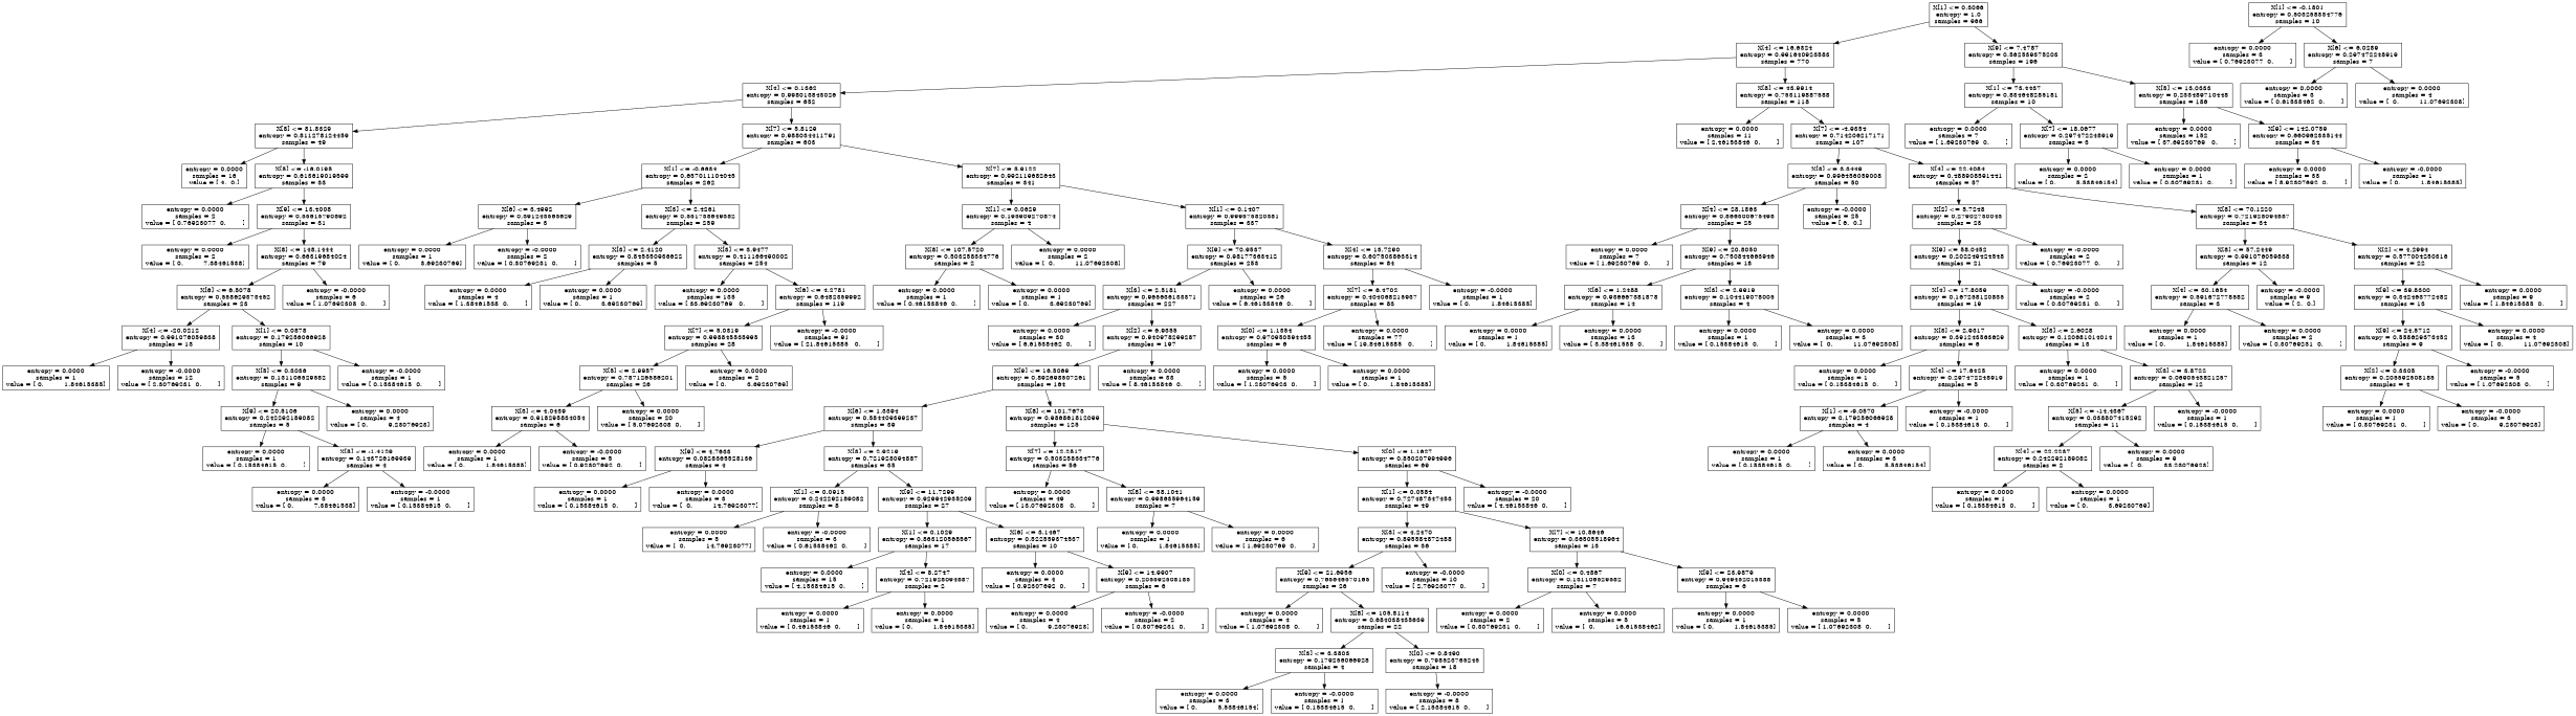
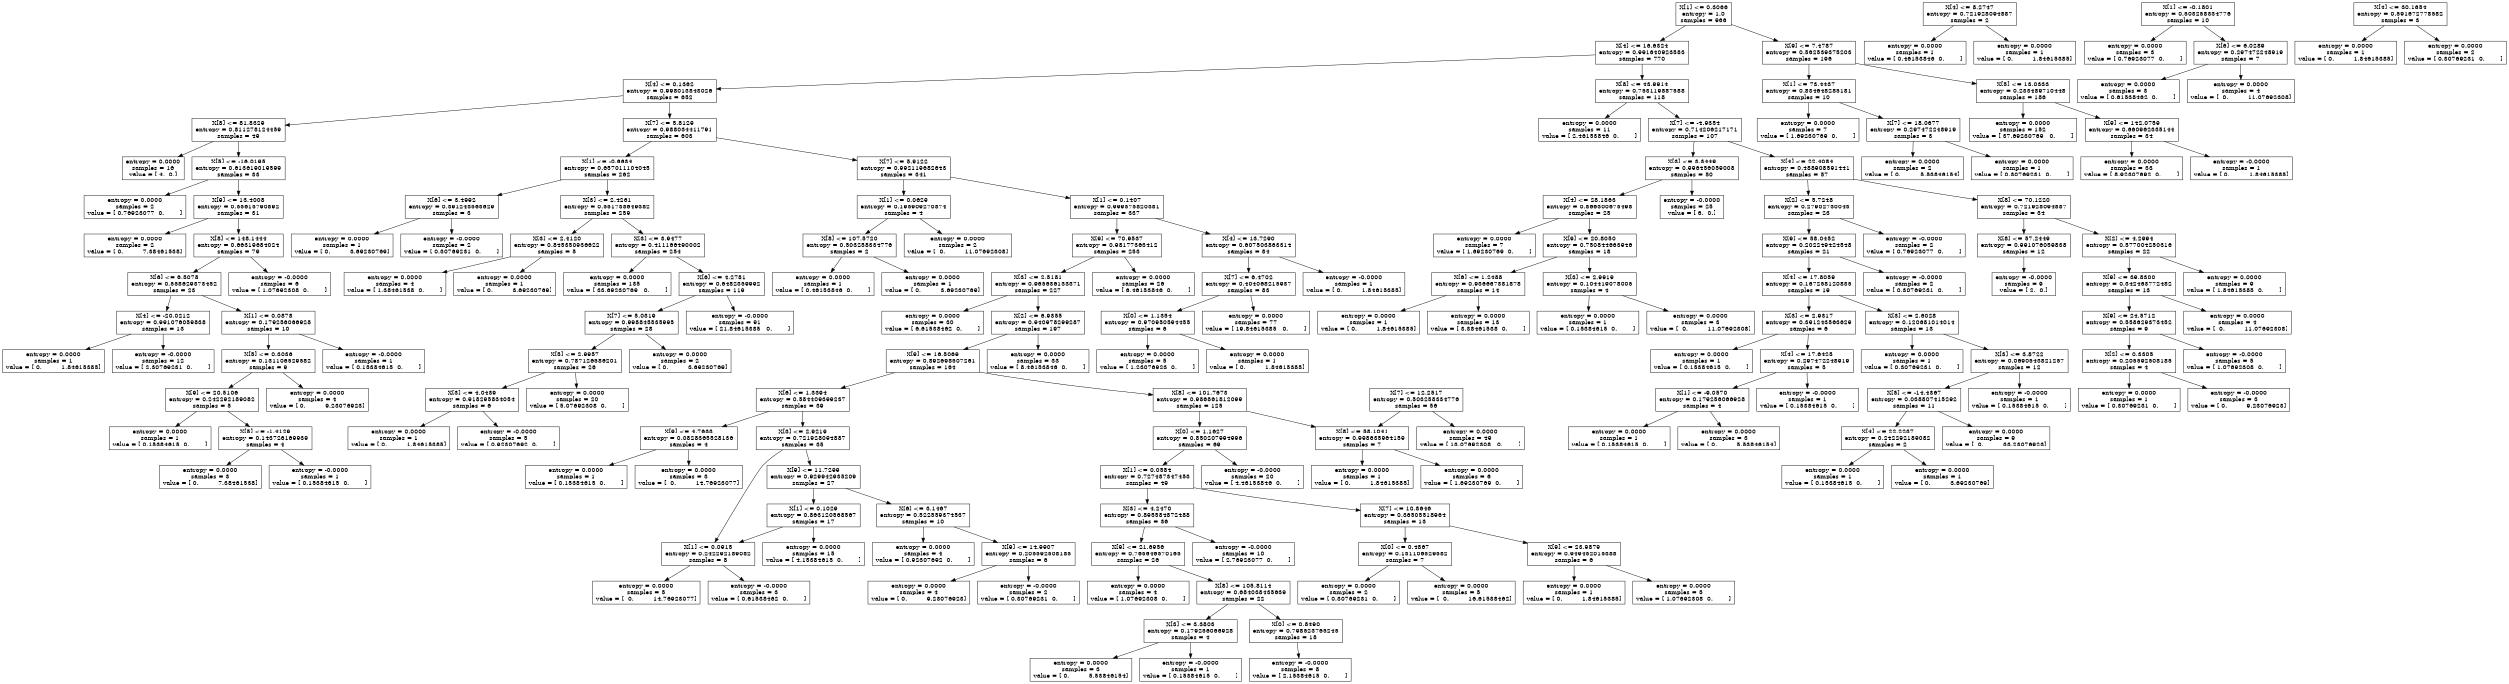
  digraph {
    node [shape=box]
    n1 [label="X[1] <= 0.3066\nentropy = 1.0\nsamples = 966"]
    n2 [label="X[4] <= 16.6324\nentropy = 0.991640923583\nsamples = 770"]
    n3 [label="X[9] <= 7.4787\nentropy = 0.562539375203\nsamples = 196"]
    n4 [label="X[4] <= 0.1362\nentropy = 0.998013843026\nsamples = 652"]
    n5 [label="X[8] <= 43.9914\nentropy = 0.753119887588\nsamples = 118"]
    n6 [label="X[1] <= 73.4437\nentropy = 0.834648285181\nsamples = 10"]
    n7 [label="X[5] <= 13.0333\nentropy = 0.233489710448\nsamples = 186"]
    n8 [label="X[8] <= 81.8329\nentropy = 0.811278124459\nsamples = 49"]
    n9 [label="X[7] <= 5.8129\nentropy = 0.988034411791\nsamples = 603"]
    n10 [label="entropy = 0.0000\nsamples = 11\nvalue = [ 2.46153846  0.        ]"]
    n11 [label="X[7] <= -4.9354\nentropy = 0.714206217171\nsamples = 107"]
    n12 [label="entropy = 0.0000\nsamples = 16\nvalue = [ 4.  0.]"]
    n13 [label="X[5] <= -16.0195\nentropy = 0.613619019599\nsamples = 33"]
    n14 [label="X[1] <= -0.6634\nentropy = 0.657011104045\nsamples = 262"]
    n15 [label="X[7] <= 5.9122\nentropy = 0.992119682643\nsamples = 341"]
    n16 [label="entropy = 0.0000\nsamples = 2\nvalue = [ 0.76923077  0.        ]"]
    n17 [label="X[9] <= 13.4008\nentropy = 0.55615790892\nsamples = 31"]
    n18 [label="entropy = 0.0000\nsamples = 2\nvalue = [ 0.          7.38461538]"]
    n19 [label="X[8] <= 148.1444\nentropy = 0.66319684024\nsamples = 79"]
    n20 [label="X[6] <= 6.5078\nentropy = 0.558629373452\nsamples = 23"]
    n21 [label="entropy = -0.0000\nsamples = 6\nvalue = [ 1.07692308  0.        ]"]
    n22 [label="X[4] <= -20.0212\nentropy = 0.991076059838\nsamples = 13"]
    n23 [label="X[1] <= 0.0878\nentropy = 0.179256066928\nsamples = 10"]
    n24 [label="entropy = 0.0000\nsamples = 1\nvalue = [ 0.          1.84615385]"]
    n25 [label="entropy = -0.0000\nsamples = 12\nvalue = [ 2.30769231  0.        ]"]
    n26 [label="X[5] <= 0.3036\nentropy = 0.131106529582\nsamples = 9"]
    n27 [label="entropy = -0.0000\nsamples = 1\nvalue = [ 0.15384615  0.        ]"]
    n28 [label="X[9] <= 20.5106\nentropy = 0.242292189082\nsamples = 5"]
    n29 [label="entropy = 0.0000\nsamples = 4\nvalue = [ 0.          9.23076923]"]
    n30 [label="entropy = 0.0000\nsamples = 1\nvalue = [ 0.15384615  0.        ]"]
    n31 [label="X[5] <= -1.4129\nentropy = 0.143726169939\nsamples = 4"]
    n32 [label="entropy = 0.0000\nsamples = 3\nvalue = [ 0.          7.38461538]"]
    n33 [label="entropy = -0.0000\nsamples = 1\nvalue = [ 0.15384615  0.        ]"]
    n34 [label="X[6] <= 3.4992\nentropy = 0.391243563629\nsamples = 3"]
    n35 [label="X[3] <= 2.4261\nentropy = 0.551738649382\nsamples = 259"]
    n36 [label="X[1] <= 0.0629\nentropy = 0.195909270874\nsamples = 4"]
    n37 [label="X[1] <= 0.1407\nentropy = 0.999575820381\nsamples = 337"]
    n38 [label="entropy = 0.0000\nsamples = 1\nvalue = [ 0.          3.69230769]"]
    n39 [label="entropy = -0.0000\nsamples = 2\nvalue = [ 0.30769231  0.        ]"]
    n40 [label="X[3] <= 2.4120\nentropy = 0.845350936622\nsamples = 5"]
    n41 [label="X[3] <= 3.9477\nentropy = 0.411166490002\nsamples = 254"]
    n42 [label="entropy = 0.0000\nsamples = 4\nvalue = [ 1.38461538  0.        ]"]
    n43 [label="entropy = 0.0000\nsamples = 1\nvalue = [ 0.          3.69230769]"]
    n44 [label="entropy = 0.0000\nsamples = 135\nvalue = [ 33.69230769   0.        ]"]
    n45 [label="X[6] <= 4.2781\nentropy = 0.6482359992\nsamples = 119"]
    n46 [label="X[7] <= 5.0319\nentropy = 0.998845535995\nsamples = 28"]
    n47 [label="entropy = -0.0000\nsamples = 91\nvalue = [ 21.84615385   0.        ]"]
    n48 [label="X[5] <= 2.9957\nentropy = 0.787126586201\nsamples = 26"]
    n49 [label="entropy = 0.0000\nsamples = 2\nvalue = [ 0.          3.69230769]"]
    n50 [label="X[3] <= 4.0439\nentropy = 0.918295834054\nsamples = 6"]
    n51 [label="entropy = 0.0000\nsamples = 20\nvalue = [ 5.07692308  0.        ]"]
    n52 [label="entropy = 0.0000\nsamples = 1\nvalue = [ 0.          1.84615385]"]
    n53 [label="entropy = -0.0000\nsamples = 5\nvalue = [ 0.92307692  0.        ]"]
    n54 [label="X[8] <= 107.5720\nentropy = 0.503258334776\nsamples = 2"]
    n55 [label="entropy = 0.0000\nsamples = 2\nvalue = [  0.          11.07692308]"]
    n56 [label="X[9] <= 70.9537\nentropy = 0.98177363412\nsamples = 253"]
    n57 [label="X[4] <= 13.7290\nentropy = 0.607503863314\nsamples = 84"]
    n58 [label="entropy = 0.0000\nsamples = 1\nvalue = [ 0.46153846  0.        ]"]
    n59 [label="entropy = 0.0000\nsamples = 1\nvalue = [ 0.          3.69230769]"]
    n60 [label="X[3] <= 2.5181\nentropy = 0.965636133371\nsamples = 227"]
    n61 [label="entropy = 0.0000\nsamples = 26\nvalue = [ 6.46153846  0.        ]"]
    n62 [label="X[7] <= 6.4702\nentropy = 0.404068215937\nsamples = 83"]
    n63 [label="entropy = -0.0000\nsamples = 1\nvalue = [ 0.          1.84615385]"]
    n64 [label="entropy = 0.0000\nsamples = 30\nvalue = [ 6.61538462  0.        ]"]
    n65 [label="X[2] <= 6.9355\nentropy = 0.940978299287\nsamples = 197"]
    n66 [label="X[9] <= 16.5069\nentropy = 0.892698507261\nsamples = 164"]
    n67 [label="entropy = 0.0000\nsamples = 33\nvalue = [ 8.46153846  0.        ]"]
    n68 [label="X[6] <= 1.3394\nentropy = 0.584409399237\nsamples = 39"]
    n69 [label="X[8] <= 101.7673\nentropy = 0.986861812099\nsamples = 125"]
    n70 [label="X[9] <= 4.7633\nentropy = 0.0828365528136\nsamples = 4"]
    n71 [label="X[3] <= 2.9219\nentropy = 0.721928094887\nsamples = 35"]
    n72 [label="X[7] <= 12.2517\nentropy = 0.503258334776\nsamples = 56"]
    n73 [label="X[0] <= 1.1627\nentropy = 0.850207994996\nsamples = 69"]
    n74 [label="entropy = 0.0000\nsamples = 1\nvalue = [ 0.15384615  0.        ]"]
    n75 [label="entropy = 0.0000\nsamples = 3\nvalue = [  0.          14.76923077]"]
    n76 [label="X[1] <= 0.0915\nentropy = 0.242292189082\nsamples = 8"]
    n77 [label="X[9] <= 11.7299\nentropy = 0.929942935209\nsamples = 27"]
    n78 [label="entropy = 0.0000\nsamples = 5\nvalue = [  0.          14.76923077]"]
    n79 [label="entropy = -0.0000\nsamples = 3\nvalue = [ 0.61538462  0.        ]"]
    n80 [label="X[1] <= 0.1029\nentropy = 0.863120568567\nsamples = 17"]
    n81 [label="X[6] <= 3.1467\nentropy = 0.522559374537\nsamples = 10"]
    n82 [label="entropy = 0.0000\nsamples = 15\nvalue = [ 4.15384615  0.        ]"]
    n83 [label="X[4] <= 8.2747\nentropy = 0.721928094887\nsamples = 2"]
    n84 [label="entropy = 0.0000\nsamples = 4\nvalue = [ 0.92307692  0.        ]"]
    n85 [label="X[9] <= 14.9907\nentropy = 0.205592508185\nsamples = 6"]
    n86 [label="entropy = 0.0000\nsamples = 1\nvalue = [ 0.46153846  0.        ]"]
    n87 [label="entropy = 0.0000\nsamples = 1\nvalue = [ 0.          1.84615385]"]
    n88 [label="entropy = 0.0000\nsamples = 4\nvalue = [ 0.          9.23076923]"]
    n89 [label="entropy = -0.0000\nsamples = 2\nvalue = [ 0.30769231  0.        ]"]
    n90 [label="entropy = 0.0000\nsamples = 49\nvalue = [ 13.07692308   0.        ]"]
    n91 [label="X[8] <= 58.1041\nentropy = 0.998635964159\nsamples = 7"]
    n92 [label="X[1] <= 0.0584\nentropy = 0.727487347453\nsamples = 49"]
    n93 [label="entropy = -0.0000\nsamples = 20\nvalue = [ 4.46153846  0.        ]"]
    n94 [label="entropy = 0.0000\nsamples = 1\nvalue = [ 0.          1.84615385]"]
    n95 [label="entropy = 0.0000\nsamples = 6\nvalue = [ 1.69230769  0.        ]"]
    n96 [label="X[3] <= 4.2470\nentropy = 0.895584872488\nsamples = 36"]
    n97 [label="X[7] <= 10.8646\nentropy = 0.36505518964\nsamples = 13"]
    n98 [label="X[9] <= 21.6956\nentropy = 0.765646570165\nsamples = 26"]
    n99 [label="entropy = -0.0000\nsamples = 10\nvalue = [ 2.76923077  0.        ]"]
    n100 [label="X[0] <= 0.4867\nentropy = 0.131106529582\nsamples = 7"]
    n101 [label="X[9] <= 23.9879\nentropy = 0.949452015388\nsamples = 6"]
    n102 [label="entropy = 0.0000\nsamples = 4\nvalue = [ 1.07692308  0.        ]"]
    n103 [label="X[8] <= 105.8114\nentropy = 0.684038435639\nsamples = 22"]
    n104 [label="X[3] <= 3.3803\nentropy = 0.179256066928\nsamples = 4"]
    n105 [label="X[0] <= 0.8490\nentropy = 0.798523765245\nsamples = 18"]
    n106 [label="entropy = 0.0000\nsamples = 3\nvalue = [ 0.          5.53846154]"]
    n107 [label="entropy = -0.0000\nsamples = 1\nvalue = [ 0.15384615  0.        ]"]
    n108 [label="entropy = -0.0000\nsamples = 8\nvalue = [ 2.15384615  0.        ]"]
    n109 [label="X[1] <= -0.1801\nentropy = 0.503258334776\nsamples = 10"]
    n110 [label="entropy = 0.0000\nsamples = 3\nvalue = [ 0.76923077  0.        ]"]
    n111 [label="X[6] <= 6.0289\nentropy = 0.297472248919\nsamples = 7"]
    n112 [label="entropy = 0.0000\nsamples = 3\nvalue = [ 0.61538462  0.        ]"]
    n113 [label="entropy = 0.0000\nsamples = 4\nvalue = [  0.          11.07692308]"]
    n114 [label="entropy = 0.0000\nsamples = 2\nvalue = [ 0.30769231  0.        ]"]
    n115 [label="entropy = 0.0000\nsamples = 5\nvalue = [  0.          16.61538462]"]
    n116 [label="entropy = 0.0000\nsamples = 1\nvalue = [ 0.          1.84615385]"]
    n117 [label="entropy = 0.0000\nsamples = 5\nvalue = [ 1.07692308  0.        ]"]
    n118 [label="X[0] <= 1.1354\nentropy = 0.970950594455\nsamples = 6"]
    n119 [label="entropy = 0.0000\nsamples = 77\nvalue = [ 19.84615385   0.        ]"]
    n120 [label="entropy = 0.0000\nsamples = 5\nvalue = [ 1.23076923  0.        ]"]
    n121 [label="entropy = 0.0000\nsamples = 1\nvalue = [ 0.          1.84615385]"]
    n122 [label="X[3] <= 3.3449\nentropy = 0.996456059008\nsamples = 50"]
    n123 [label="X[4] <= 22.4084\nentropy = 0.488908591441\nsamples = 57"]
    n124 [label="X[4] <= 28.1863\nentropy = 0.866300675498\nsamples = 25"]
    n125 [label="entropy = -0.0000\nsamples = 25\nvalue = [ 6.  0.]"]
    n126 [label="X[2] <= 5.7248\nentropy = 0.27902730043\nsamples = 23"]
    n127 [label="X[8] <= 70.1220\nentropy = 0.721928094887\nsamples = 34"]
    n128 [label="entropy = 0.0000\nsamples = 7\nvalue = [ 1.69230769  0.        ]"]
    n129 [label="X[9] <= 20.8050\nentropy = 0.750844663946\nsamples = 18"]
    n130 [label="X[6] <= 1.2488\nentropy = 0.936667381878\nsamples = 14"]
    n131 [label="X[3] <= 2.9919\nentropy = 0.104419078005\nsamples = 4"]
    n132 [label="entropy = 0.0000\nsamples = 1\nvalue = [ 0.          1.84615385]"]
    n133 [label="entropy = 0.0000\nsamples = 13\nvalue = [ 3.38461538  0.        ]"]
    n134 [label="entropy = 0.0000\nsamples = 1\nvalue = [ 0.15384615  0.        ]"]
    n135 [label="entropy = 0.0000\nsamples = 3\nvalue = [  0.          11.07692308]"]
    n136 [label="X[9] <= 58.0452\nentropy = 0.202249424548\nsamples = 21"]
    n137 [label="entropy = -0.0000\nsamples = 2\nvalue = [ 0.76923077  0.        ]"]
    n138 [label="X[8] <= 57.2449\nentropy = 0.991076059838\nsamples = 12"]
    n139 [label="X[2] <= 4.2994\nentropy = 0.577004250316\nsamples = 22"]
    n140 [label="X[4] <= 17.8059\nentropy = 0.167258120835\nsamples = 19"]
    n141 [label="entropy = -0.0000\nsamples = 2\nvalue = [ 0.30769231  0.        ]"]
    n142 [label="X[3] <= 2.9317\nentropy = 0.391243563629\nsamples = 6"]
    n143 [label="X[3] <= 2.6028\nentropy = 0.120681014014\nsamples = 13"]
    n144 [label="entropy = 0.0000\nsamples = 1\nvalue = [ 0.15384615  0.        ]"]
    n145 [label="X[4] <= 17.6425\nentropy = 0.297472248919\nsamples = 5"]
    n146 [label="entropy = 0.0000\nsamples = 1\nvalue = [ 0.30769231  0.        ]"]
    n147 [label="X[3] <= 3.8722\nentropy = 0.0690543821257\nsamples = 12"]
    n148 [label="X[1] <= -9.0570\nentropy = 0.179256066928\nsamples = 4"]
    n149 [label="entropy = -0.0000\nsamples = 1\nvalue = [ 0.15384615  0.        ]"]
    n150 [label="entropy = 0.0000\nsamples = 1\nvalue = [ 0.15384615  0.        ]"]
    n151 [label="entropy = 0.0000\nsamples = 3\nvalue = [ 0.          5.53846154]"]
    n152 [label="X[5] <= -14.4367\nentropy = 0.038807415292\nsamples = 11"]
    n153 [label="entropy = -0.0000\nsamples = 1\nvalue = [ 0.15384615  0.        ]"]
    n154 [label="X[4] <= 22.2237\nentropy = 0.242292189082\nsamples = 2"]
    n155 [label="entropy = 0.0000\nsamples = 9\nvalue = [  0.          33.23076923]"]
    n156 [label="entropy = 0.0000\nsamples = 1\nvalue = [ 0.15384615  0.        ]"]
    n157 [label="entropy = 0.0000\nsamples = 1\nvalue = [ 0.          3.69230769]"]
    n158 [label="X[4] <= 30.1654\nentropy = 0.591672778582\nsamples = 3"]
    n159 [label="entropy = -0.0000\nsamples = 9\nvalue = [ 2.  0.]"]
    n160 [label="X[9] <= 39.8300\nentropy = 0.342463772482\nsamples = 13"]
    n161 [label="entropy = 0.0000\nsamples = 9\nvalue = [ 1.84615385  0.        ]"]
    n162 [label="entropy = 0.0000\nsamples = 1\nvalue = [ 0.          1.84615385]"]
    n163 [label="entropy = 0.0000\nsamples = 2\nvalue = [ 0.30769231  0.        ]"]
    n164 [label="X[9] <= 24.5712\nentropy = 0.558629373452\nsamples = 9"]
    n165 [label="entropy = 0.0000\nsamples = 4\nvalue = [  0.          11.07692308]"]
    n166 [label="X[2] <= 0.3305\nentropy = 0.205592508185\nsamples = 4"]
    n167 [label="entropy = -0.0000\nsamples = 5\nvalue = [ 1.07692308  0.        ]"]
    n168 [label="entropy = 0.0000\nsamples = 1\nvalue = [ 0.30769231  0.        ]"]
    n169 [label="entropy = -0.0000\nsamples = 3\nvalue = [ 0.          9.23076923]"]
    n170 [label="entropy = 0.0000\nsamples = 7\nvalue = [ 1.69230769  0.        ]"]
    n171 [label="X[7] <= 18.0677\nentropy = 0.297472248919\nsamples = 3"]
    n172 [label="entropy = 0.0000\nsamples = 152\nvalue = [ 37.69230769   0.        ]"]
    n173 [label="X[9] <= 142.0759\nentropy = 0.660962335144\nsamples = 34"]
    n174 [label="entropy = 0.0000\nsamples = 2\nvalue = [ 0.          5.53846154]"]
    n175 [label="entropy = 0.0000\nsamples = 1\nvalue = [ 0.30769231  0.        ]"]
    n176 [label="entropy = 0.0000\nsamples = 33\nvalue = [ 8.92307692  0.        ]"]
    n177 [label="entropy = -0.0000\nsamples = 1\nvalue = [ 0.          1.84615385]"]
    n1 -> n2
    n1 -> n3
    n2 -> n4
    n2 -> n5
    n3 -> n6
    n3 -> n7
    n4 -> n8
    n4 -> n9
    n5 -> n10
    n5 -> n11
    n6 -> n170
    n6 -> n171
    n7 -> n172
    n7 -> n173
    n8 -> n12
    n8 -> n13
    n9 -> n14
    n9 -> n15
    n11 -> n122
    n11 -> n123
    n13 -> n16
    n13 -> n17
    n14 -> n34
    n14 -> n35
    n15 -> n36
    n15 -> n37
    n17 -> n18
    n17 -> n19
    n19 -> n20
    n19 -> n21
    n20 -> n22
    n20 -> n23
    n22 -> n24
    n22 -> n25
    n23 -> n26
    n23 -> n27
    n26 -> n28
    n26 -> n29
    n28 -> n30
    n28 -> n31
    n31 -> n32
    n31 -> n33
    n34 -> n38
    n34 -> n39
    n35 -> n40
    n35 -> n41
    n36 -> n54
    n36 -> n55
    n37 -> n56
    n37 -> n57
    n40 -> n42
    n40 -> n43
    n41 -> n44
    n41 -> n45
    n45 -> n46
    n45 -> n47
    n46 -> n48
    n46 -> n49
    n48 -> n50
    n48 -> n51
    n50 -> n52
    n50 -> n53
    n54 -> n58
    n54 -> n59
    n56 -> n60
    n56 -> n61
    n57 -> n62
    n57 -> n63
    n60 -> n64
    n60 -> n65
    n62 -> n118
    n62 -> n119
    n65 -> n66
    n65 -> n67
    n66 -> n68
    n66 -> n69
    n68 -> n70
    n68 -> n71
-   n69 -> n72
+   n69 -> n91
    n69 -> n73
    n70 -> n74
    n70 -> n75
    n71 -> n76
    n71 -> n77
    n72 -> n90
    n72 -> n91
    n73 -> n92
    n73 -> n93
    n76 -> n78
    n76 -> n79
    n77 -> n80
    n77 -> n81
    n80 -> n82
-   n80 -> n83
+   n80 -> n76
    n81 -> n84
    n81 -> n85
    n83 -> n86
    n83 -> n87
    n85 -> n88
    n85 -> n89
    n91 -> n94
    n91 -> n95
    n92 -> n96
    n92 -> n97
    n96 -> n98
    n96 -> n99
    n97 -> n100
    n97 -> n101
    n98 -> n102
    n98 -> n103
    n100 -> n114
    n100 -> n115
    n101 -> n116
    n101 -> n117
    n103 -> n104
    n103 -> n105
    n104 -> n106
    n104 -> n107
    n105 -> n108
    n109 -> n110
    n109 -> n111
    n111 -> n112
    n111 -> n113
    n118 -> n120
    n118 -> n121
    n122 -> n124
    n122 -> n125
    n123 -> n126
    n123 -> n127
    n124 -> n128
    n124 -> n129
    n126 -> n136
    n126 -> n137
    n127 -> n138
    n127 -> n139
    n129 -> n130
    n129 -> n131
    n130 -> n132
    n130 -> n133
    n131 -> n134
    n131 -> n135
    n136 -> n140
    n136 -> n141
-   n138 -> n158
    n138 -> n159
    n139 -> n160
    n139 -> n161
    n140 -> n142
    n140 -> n143
    n142 -> n144
    n142 -> n145
    n143 -> n146
    n143 -> n147
    n145 -> n148
    n145 -> n149
    n147 -> n152
    n147 -> n153
    n148 -> n150
    n148 -> n151
    n152 -> n154
    n152 -> n155
    n154 -> n156
    n154 -> n157
    n158 -> n162
    n158 -> n163
    n160 -> n164
    n160 -> n165
    n164 -> n166
    n164 -> n167
    n166 -> n168
    n166 -> n169
    n171 -> n174
    n171 -> n175
    n173 -> n176
    n173 -> n177
  }
